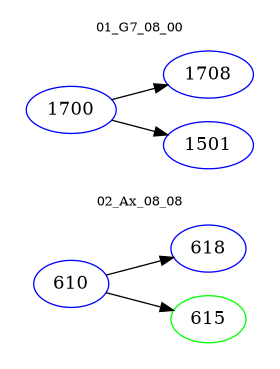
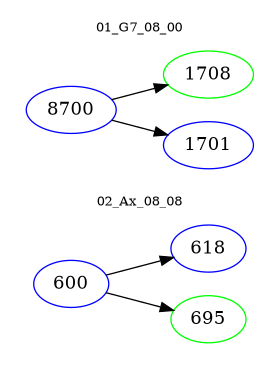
  digraph {
    rankdir=LR
    node [color=blue]
    edge [color=black]
-   n1 [label=610]
-   n2 [color=green label=615]
+   n1 [label=600]
+   n2 [color=green label=695]
    n3 [label=618]
-   n4 [label=1700]
-   n5 [label=1501]
-   n6 [label=1708]
+   n4 [label=8700]
+   n5 [label=1701]
+   n6 [color=green label=1708]
    subgraph cluster_1 {
      color=white
      fontsize=10
      label="02_Ax_08_08"
      n1
      n2
      n3
    }
    subgraph cluster_2 {
      color=white
      fontsize=10
      label="01_G7_08_00"
      n4
      n5
      n6
    }
    n1 -> n2
    n1 -> n3
    n4 -> n5
    n4 -> n6
  }
